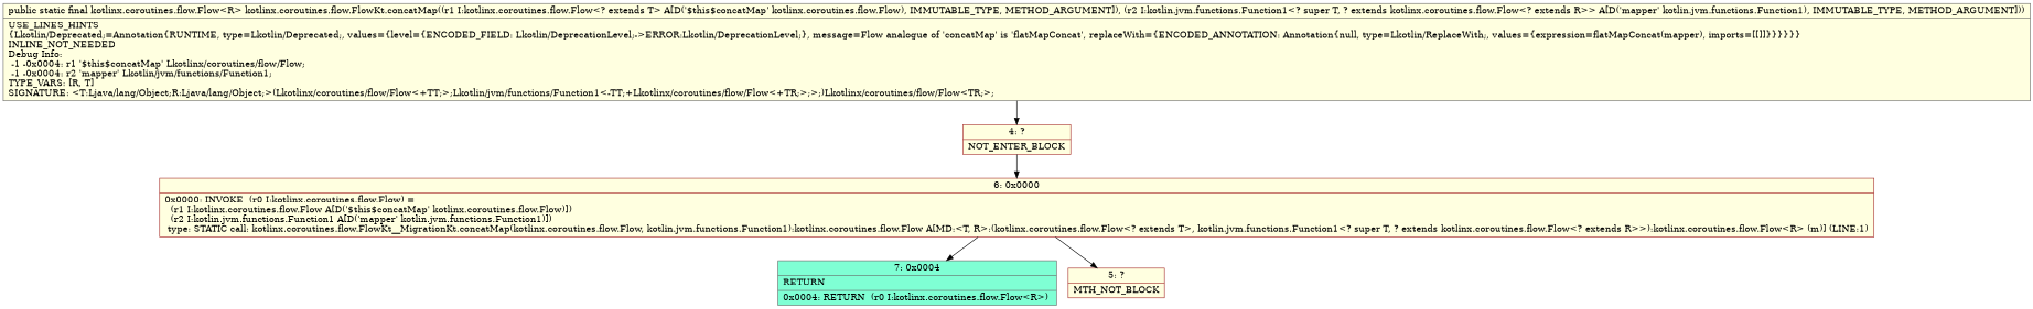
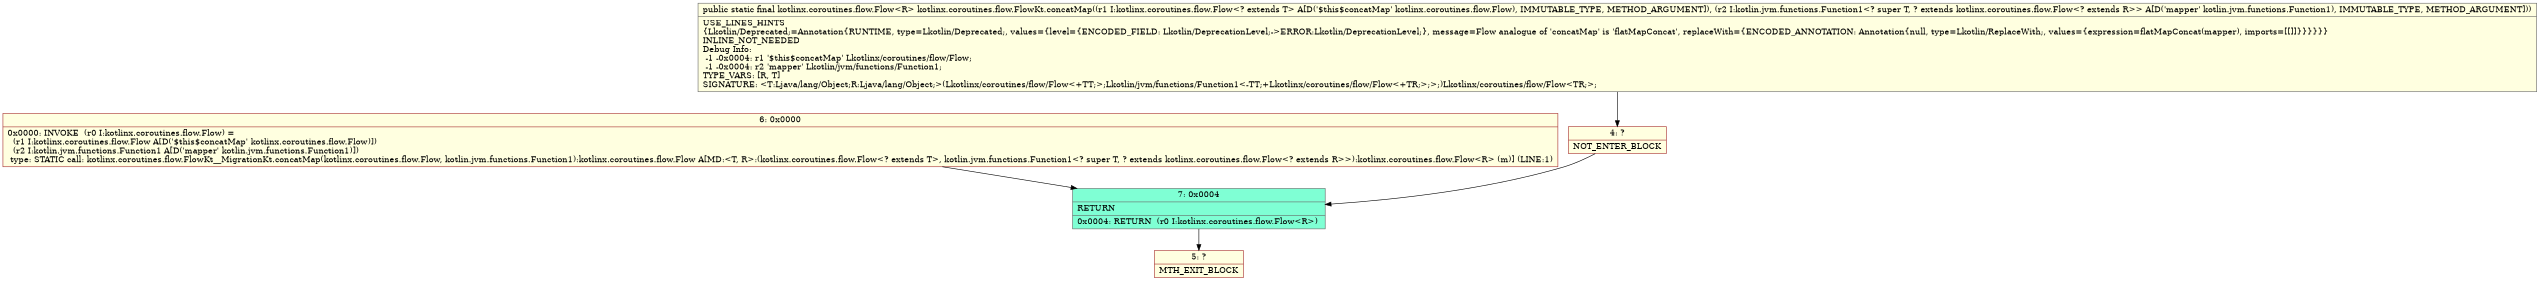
  digraph {
    node [color=brown fillcolor=lightyellow shape=record style=filled]
    n1 [label="{4\:\ ?|NOT_ENTER_BLOCK\l}"]
    n2 [label="{6\:\ 0x0000|0x0000: INVOKE  (r0 I:kotlinx.coroutines.flow.Flow) = \l  (r1 I:kotlinx.coroutines.flow.Flow A[D('$this$concatMap' kotlinx.coroutines.flow.Flow)])\l  (r2 I:kotlin.jvm.functions.Function1 A[D('mapper' kotlin.jvm.functions.Function1)])\l type: STATIC call: kotlinx.coroutines.flow.FlowKt__MigrationKt.concatMap(kotlinx.coroutines.flow.Flow, kotlin.jvm.functions.Function1):kotlinx.coroutines.flow.Flow A[MD:\<T, R\>:(kotlinx.coroutines.flow.Flow\<? extends T\>, kotlin.jvm.functions.Function1\<? super T, ? extends kotlinx.coroutines.flow.Flow\<? extends R\>\>):kotlinx.coroutines.flow.Flow\<R\> (m)] (LINE:1)\l}"]
    n3 [color=gray40 fillcolor=aquamarine label="{7\:\ 0x0004|RETURN\l|0x0004: RETURN  (r0 I:kotlinx.coroutines.flow.Flow\<R\>) \l}"]
-   n4 [label="{5\:\ ?|MTH_NOT_BLOCK\l}"]
+   n4 [label="{5\:\ ?|MTH_EXIT_BLOCK\l}"]
    n5 [color=gray40 label="{public static final kotlinx.coroutines.flow.Flow\<R\> kotlinx.coroutines.flow.FlowKt.concatMap((r1 I:kotlinx.coroutines.flow.Flow\<? extends T\> A[D('$this$concatMap' kotlinx.coroutines.flow.Flow), IMMUTABLE_TYPE, METHOD_ARGUMENT]), (r2 I:kotlin.jvm.functions.Function1\<? super T, ? extends kotlinx.coroutines.flow.Flow\<? extends R\>\> A[D('mapper' kotlin.jvm.functions.Function1), IMMUTABLE_TYPE, METHOD_ARGUMENT]))  | USE_LINES_HINTS\l\{Lkotlin\/Deprecated;=Annotation\{RUNTIME, type=Lkotlin\/Deprecated;, values=\{level=\{ENCODED_FIELD: Lkotlin\/DeprecationLevel;\-\>ERROR:Lkotlin\/DeprecationLevel;\}, message=Flow analogue of 'concatMap' is 'flatMapConcat', replaceWith=\{ENCODED_ANNOTATION: Annotation\{null, type=Lkotlin\/ReplaceWith;, values=\{expression=flatMapConcat(mapper), imports=[[]]\}\}\}\}\}\}\lINLINE_NOT_NEEDED\lDebug Info:\l  \-1 \-0x0004: r1 '$this$concatMap' Lkotlinx\/coroutines\/flow\/Flow;\l  \-1 \-0x0004: r2 'mapper' Lkotlin\/jvm\/functions\/Function1;\lTYPE_VARS: [R, T]\lSIGNATURE: \<T:Ljava\/lang\/Object;R:Ljava\/lang\/Object;\>(Lkotlinx\/coroutines\/flow\/Flow\<+TT;\>;Lkotlin\/jvm\/functions\/Function1\<\-TT;+Lkotlinx\/coroutines\/flow\/Flow\<+TR;\>;\>;)Lkotlinx\/coroutines\/flow\/Flow\<TR;\>;\l}"]
-   n1 -> n2
+   n1 -> n3
    n2 -> n3
-   n2 -> n4
+   n3 -> n4
    n5 -> n1
  }
